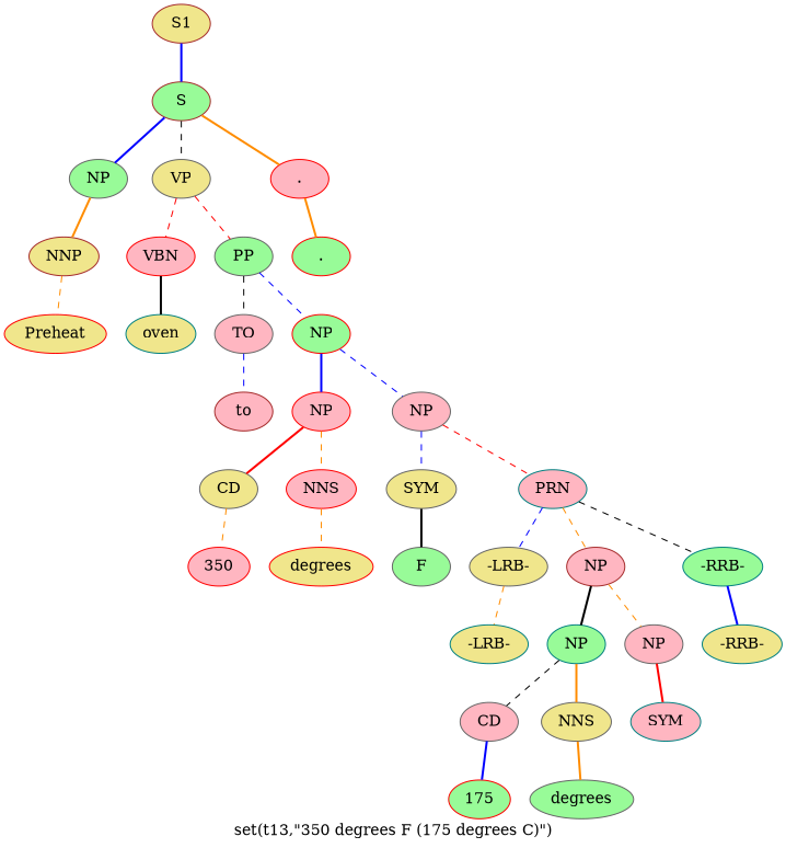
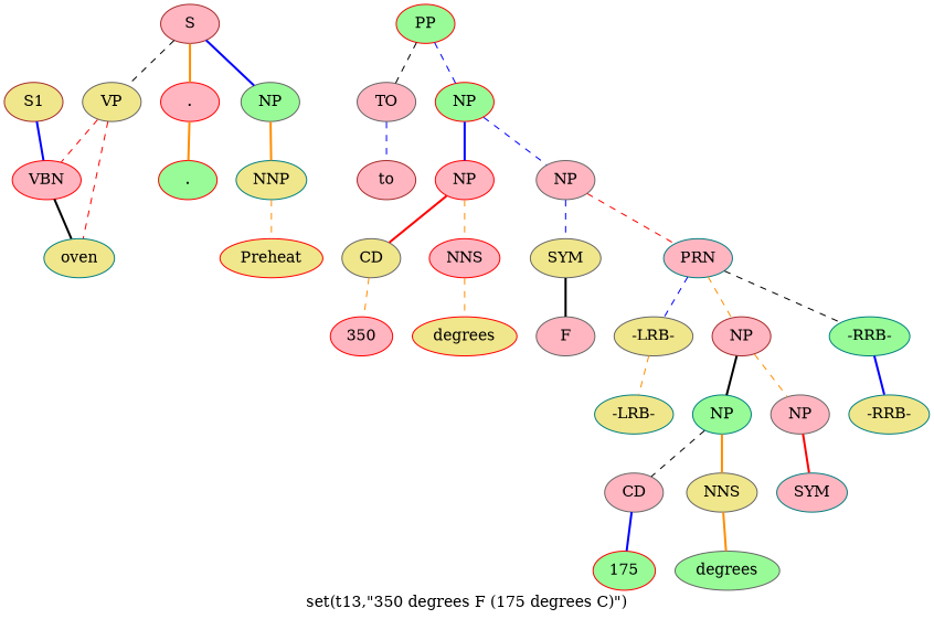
  graph {
    label="set(t13,\"350 degrees F (175 degrees C)\")"
    node [color=gray40 fillcolor=lightpink style=filled]
    edge [color=darkorange style=dashed]
    n1 [color=brown fillcolor=khaki label=S1]
-   n2 [color=brown fillcolor=palegreen label=S]
+   n2 [color=brown label=S]
    n3 [fillcolor=palegreen label=NP]
    n4 [fillcolor=khaki label=VP]
    n5 [color=red label="."]
-   n6 [color=brown fillcolor=khaki label=NNP]
+   n6 [color=teal fillcolor=khaki label=NNP]
    n7 [color=red label=VBN]
-   n8 [fillcolor=palegreen label=PP]
+   n8 [color=red fillcolor=palegreen label=PP]
    n9 [color=red fillcolor=palegreen label="."]
    n10 [color=red fillcolor=khaki label=Preheat]
    n11 [color=teal fillcolor=khaki label=oven]
    n12 [label=TO]
    n13 [color=red fillcolor=palegreen label=NP]
    n14 [color=brown label=to]
    n15 [color=red label=NP]
    n16 [label=NP]
    n17 [fillcolor=khaki label=CD]
    n18 [color=red label=NNS]
    n19 [fillcolor=khaki label=SYM]
    n20 [color=teal label=PRN]
    n21 [color=red label=350]
    n22 [color=red fillcolor=khaki label=degrees]
-   n23 [fillcolor=palegreen label=F]
+   n23 [label=F]
    n24 [fillcolor=khaki label="-LRB-"]
    n25 [color=brown label=NP]
    n26 [color=teal fillcolor=palegreen label="-RRB-"]
    n27 [color=teal fillcolor=khaki label="-LRB-"]
    n28 [color=teal fillcolor=palegreen label=NP]
    n29 [label=NP]
    n30 [color=teal fillcolor=khaki label="-RRB-"]
    n31 [label=CD]
    n32 [fillcolor=khaki label=NNS]
    n33 [color=teal label=SYM]
    n34 [color=red fillcolor=palegreen label=175]
    n35 [fillcolor=palegreen label=degrees]
-   n1 -- n2 [color=blue style=bold]
+   n1 -- n7 [color=blue style=bold]
    n2 -- n3 [color=blue style=bold]
    n2 -- n4 [color=black]
    n2 -- n5 [style=bold]
    n3 -- n6 [style=bold]
    n4 -- n7 [color=red]
-   n4 -- n8 [color=red]
+   n4 -- n11 [color=red]
    n5 -- n9 [style=bold]
    n6 -- n10
    n7 -- n11 [color=black style=bold]
    n8 -- n12 [color=black]
    n8 -- n13 [color=blue]
    n12 -- n14 [color=blue]
    n13 -- n15 [color=blue style=bold]
    n13 -- n16 [color=blue]
    n15 -- n17 [color=red style=bold]
    n15 -- n18
    n16 -- n19 [color=blue]
    n16 -- n20 [color=red]
    n17 -- n21
    n18 -- n22
    n19 -- n23 [color=black style=bold]
    n20 -- n24 [color=blue]
    n20 -- n25
    n20 -- n26 [color=black]
    n24 -- n27
    n25 -- n28 [color=black style=bold]
    n25 -- n29
    n26 -- n30 [color=blue style=bold]
    n28 -- n31 [color=black]
    n28 -- n32 [style=bold]
    n29 -- n33 [color=red style=bold]
    n31 -- n34 [color=blue style=bold]
    n32 -- n35 [style=bold]
  }
